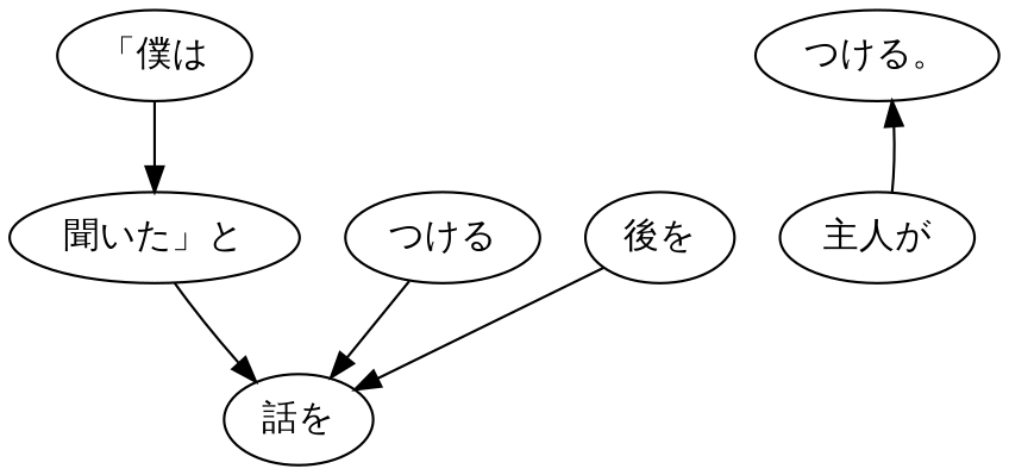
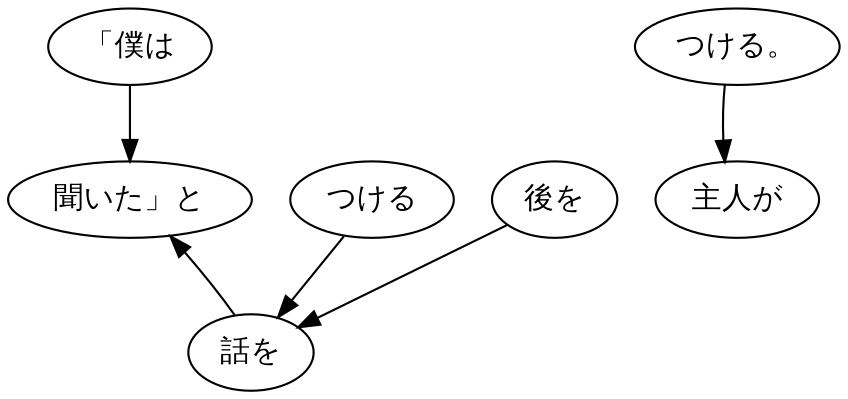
  digraph {
    n1 [label="「僕は"]
    n2 [label="聞いた」と"]
    n3 [label="つける"]
    n4 [label="話を"]
    n5 [label="つける。"]
    n6 [label="主人が"]
    n7 [label="後を"]
    n1 -> n2
    n3 -> n4
-   n2 -> n4
-   n6 -> n5
+   n4 -> n2
+   n5 -> n6
    n7 -> n4
  }
